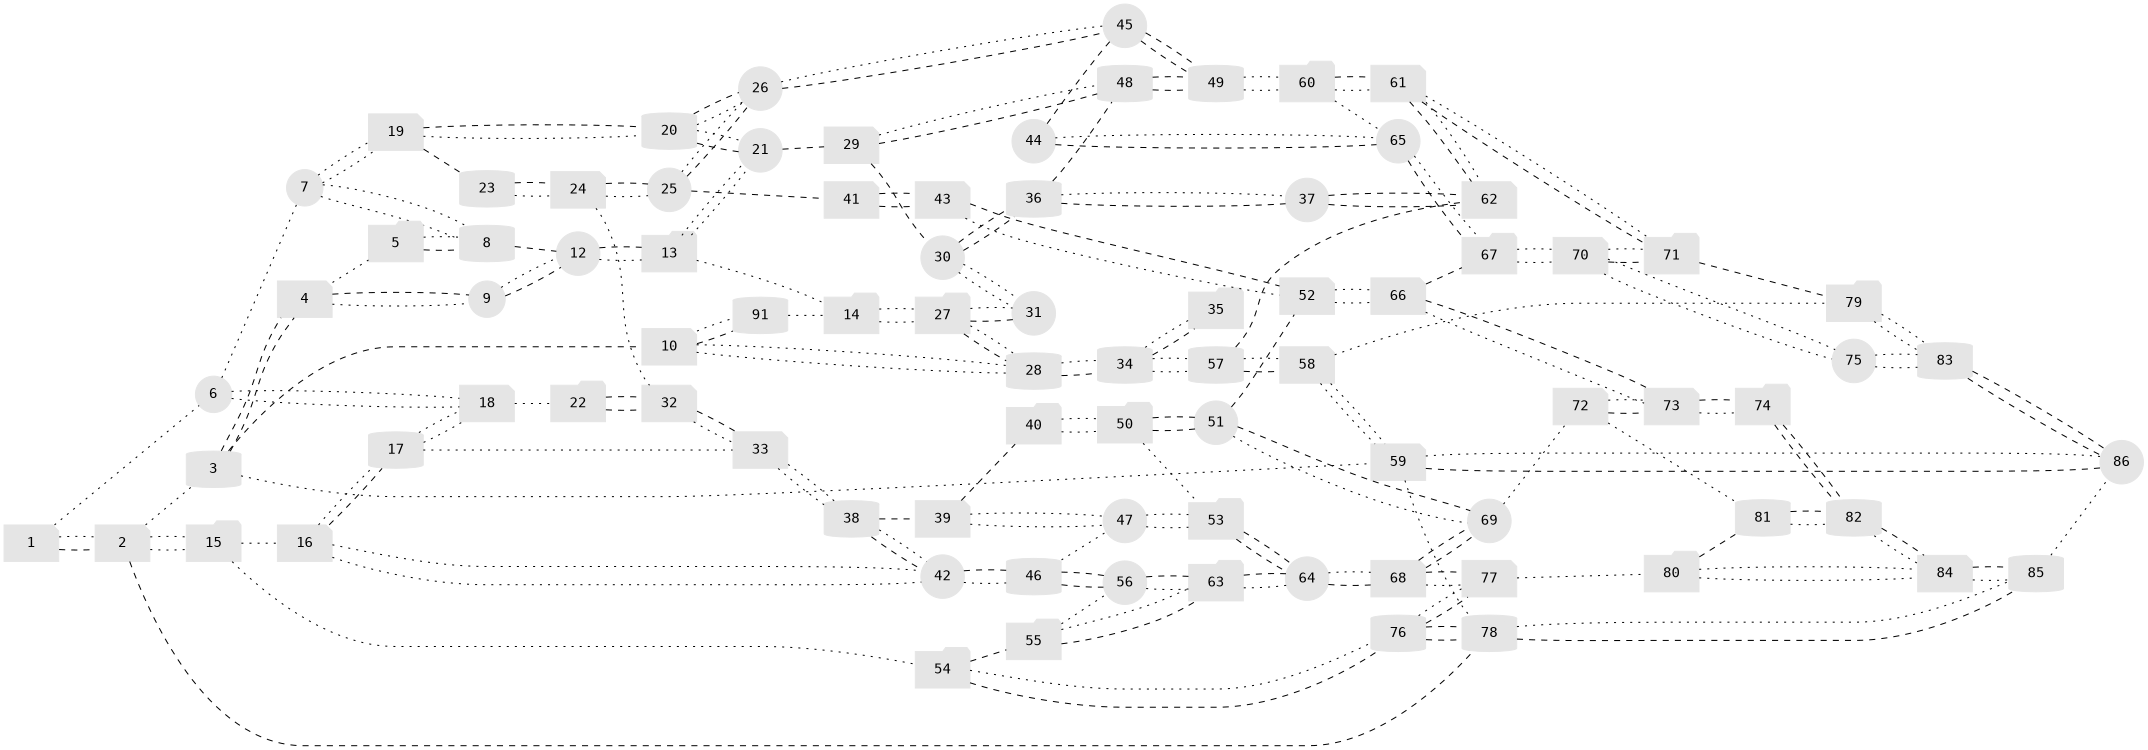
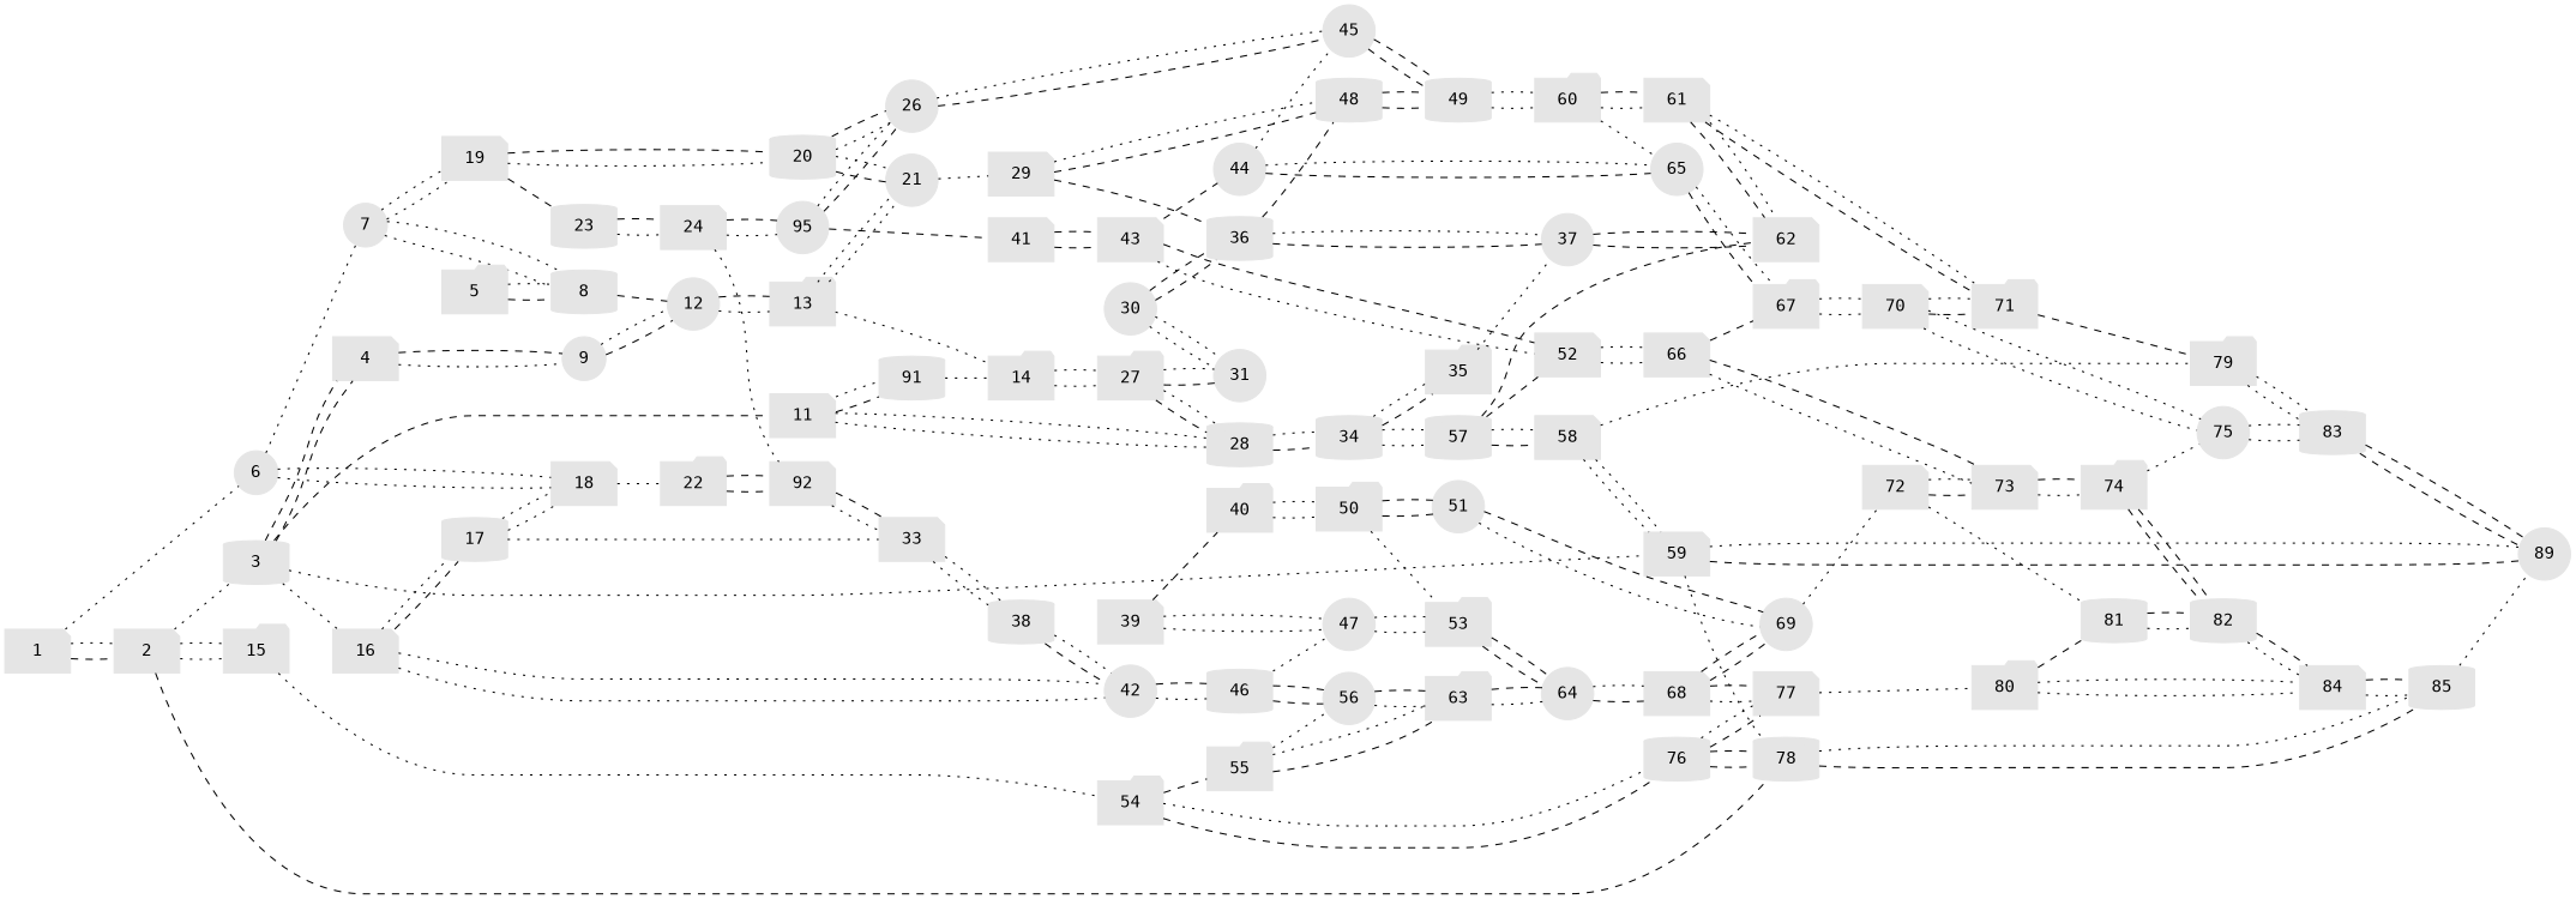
  graph {
    fontname="DejaVu Sans Mono"
    rankdir=LR
    node [color=gray90 fontname="DejaVu Sans Mono" shape=note style=filled]
    edge [fontname="DejaVu Sans Mono" style=dotted]
    1
    2
    6 [shape=circle]
    3 [shape=cylinder]
    15 [shape=folder]
    78 [shape=cylinder]
    7 [shape=circle]
    18
    4
-   10
+   10 [label=11]
    59
    16
    54 [shape=folder]
    85 [shape=cylinder]
    5 [shape=folder]
    9 [shape=circle]
    n17 [label=91 shape=cylinder]
    28 [shape=cylinder]
-   86 [shape=circle]
+   86 [shape=circle label=89]
    8 [shape=cylinder]
    12 [shape=circle]
    19
    22 [shape=folder]
    20 [shape=cylinder]
    23 [shape=cylinder]
    13 [shape=folder]
    14 [shape=folder]
    34 [shape=cylinder]
    27 [shape=folder]
    21 [shape=circle]
    29
    31 [shape=circle]
    17 [shape=cylinder]
    42 [shape=circle]
    55 [shape=folder]
    76 [shape=cylinder]
    33
    46 [shape=cylinder]
    38 [shape=cylinder]
-   32
+   32 [label=92]
    26 [shape=circle]
    24
    45 [shape=circle]
    30 [shape=circle]
    48 [shape=cylinder]
-   25 [shape=circle]
+   25 [shape=circle label=95]
    41
    43
    49 [shape=cylinder]
    35 [shape=folder]
    57 [shape=cylinder]
    36 [shape=cylinder]
    37 [shape=circle]
    39
    62
    58
    40 [shape=folder]
    47 [shape=circle]
    50 [shape=folder]
    53 [shape=folder]
    51 [shape=circle]
    44 [shape=circle]
    52
    56 [shape=circle]
    65 [shape=circle]
    66
    67 [shape=folder]
    60 [shape=folder]
    63 [shape=folder]
    64 [shape=circle]
    61
    69 [shape=circle]
    72
    73
    68
    77
    79 [shape=folder]
    83 [shape=cylinder]
    71 [shape=folder]
    70
    74 [shape=folder]
    75 [shape=circle]
    80 [shape=folder]
    81 [shape=cylinder]
    82 [shape=cylinder]
    84
    1 -- 2 [style=dashed]
    1 -- 2
    1 -- 6
    2 -- 3
    2 -- 15
    2 -- 15
    2 -- 78 [style=dashed]
    6 -- 7
    6 -- 18
    6 -- 18
    3 -- 4 [style=dashed]
    3 -- 4 [style=dashed]
    3 -- 10 [style=dashed]
    3 -- 59
-   15 -- 16
+   3 -- 16
    15 -- 54
    78 -- 85 [style=dashed]
    78 -- 85
    7 -- 8
    7 -- 8
    7 -- 19
    7 -- 19
    18 -- 22
-   4 -- 5
    4 -- 9
    4 -- 9 [style=dashed]
    10 -- n17 [style=dashed]
    10 -- n17
    10 -- 28
    10 -- 28
    59 -- 78
    59 -- 86 [style=dashed]
    59 -- 86
    16 -- 17 [style=dashed]
    16 -- 17
    16 -- 42
    16 -- 42
    54 -- 55 [style=dashed]
    54 -- 76 [style=dashed]
    54 -- 76
    85 -- 86
    5 -- 8 [style=dashed]
    5 -- 8
    9 -- 12 [style=dashed]
    9 -- 12
    n17 -- 14
    28 -- 34 [style=dashed]
    28 -- 34
    8 -- 12 [style=dashed]
    12 -- 13
    12 -- 13 [style=dashed]
    19 -- 20
    19 -- 20 [style=dashed]
    19 -- 23 [style=dashed]
    22 -- 32 [style=dashed]
    22 -- 32 [style=dashed]
    20 -- 21 [style=dashed]
    20 -- 21
    20 -- 26
    20 -- 26 [style=dashed]
    23 -- 24
    23 -- 24 [style=dashed]
    13 -- 14
    13 -- 21
    13 -- 21
    14 -- 27
    14 -- 27
    34 -- 35 [style=dashed]
    34 -- 35
    34 -- 57
    34 -- 57
    27 -- 28 [style=dashed]
    27 -- 28
    27 -- 31 [style=dashed]
    27 -- 31
-   21 -- 29 [style=dashed]
-   29 -- 30 [style=dashed]
+   21 -- 29
+   29 -- 36 [style=dashed]
    29 -- 48 [style=dashed]
    29 -- 48
    17 -- 18
    17 -- 18
    17 -- 33
    42 -- 46
    42 -- 46 [style=dashed]
    55 -- 56
    55 -- 63 [style=dashed]
    55 -- 63
    76 -- 78 [style=dashed]
    76 -- 78 [style=dashed]
    76 -- 77 [style=dashed]
    76 -- 77
    33 -- 38
    33 -- 38
    46 -- 47
    46 -- 56 [style=dashed]
    46 -- 56 [style=dashed]
    38 -- 42 [style=dashed]
    38 -- 42
-   38 -- 39 [style=dashed]
    32 -- 33
    32 -- 33 [style=dashed]
    26 -- 45 [style=dashed]
    26 -- 45
    24 -- 32
    24 -- 25
    24 -- 25 [style=dashed]
    45 -- 49 [style=dashed]
    45 -- 49 [style=dashed]
    30 -- 31
    30 -- 31
    30 -- 36 [style=dashed]
    30 -- 36 [style=dashed]
    48 -- 49 [style=dashed]
    48 -- 49 [style=dashed]
    25 -- 26 [style=dashed]
    25 -- 26
    25 -- 41 [style=dashed]
    41 -- 43 [style=dashed]
    41 -- 43 [style=dashed]
+   43 -- 44 [style=dashed]
    43 -- 52
    43 -- 52 [style=dashed]
    49 -- 60
    49 -- 60
+   35 -- 37
    57 -- 62 [style=dashed]
    57 -- 58 [style=dashed]
    57 -- 58
    36 -- 48 [style=dashed]
    36 -- 37 [style=dashed]
    36 -- 37
    37 -- 62 [style=dashed]
    37 -- 62 [style=dashed]
    39 -- 40 [style=dashed]
    39 -- 47
    39 -- 47
    58 -- 59
    58 -- 59
    58 -- 79
    40 -- 50
    40 -- 50
    47 -- 53
    47 -- 53
    50 -- 53
    50 -- 51 [style=dashed]
    50 -- 51 [style=dashed]
    53 -- 64 [style=dashed]
    53 -- 64 [style=dashed]
-   51 -- 52 [style=dashed]
+   57 -- 52 [style=dashed]
    51 -- 69
    51 -- 69 [style=dashed]
-   44 -- 45 [style=dashed]
+   44 -- 45
    44 -- 65 [style=dashed]
    44 -- 65
    52 -- 66
    52 -- 66
    56 -- 63
    56 -- 63 [style=dashed]
    65 -- 67 [style=dashed]
    65 -- 67
    66 -- 67 [style=dashed]
    66 -- 73
    66 -- 73 [style=dashed]
    67 -- 70
    67 -- 70
    60 -- 65
    60 -- 61
    60 -- 61 [style=dashed]
    63 -- 64
    63 -- 64 [style=dashed]
    64 -- 68 [style=dashed]
    64 -- 68
    61 -- 62 [style=dashed]
    61 -- 62
    61 -- 71 [style=dashed]
    61 -- 71
    69 -- 72
    72 -- 73 [style=dashed]
    72 -- 73
    72 -- 81
    73 -- 74
    73 -- 74 [style=dashed]
    68 -- 69 [style=dashed]
    68 -- 69 [style=dashed]
    68 -- 77
    68 -- 77 [style=dashed]
    77 -- 80
    79 -- 83
    79 -- 83
    83 -- 86 [style=dashed]
    83 -- 86 [style=dashed]
    71 -- 79 [style=dashed]
    70 -- 71 [style=dashed]
    70 -- 71
    70 -- 75
    70 -- 75
+   74 -- 75
    74 -- 82 [style=dashed]
    74 -- 82 [style=dashed]
    75 -- 83
    75 -- 83
    80 -- 81 [style=dashed]
    80 -- 84
    80 -- 84
    81 -- 82
    81 -- 82 [style=dashed]
    82 -- 84
    82 -- 84 [style=dashed]
    84 -- 85
    84 -- 85 [style=dashed]
  }
